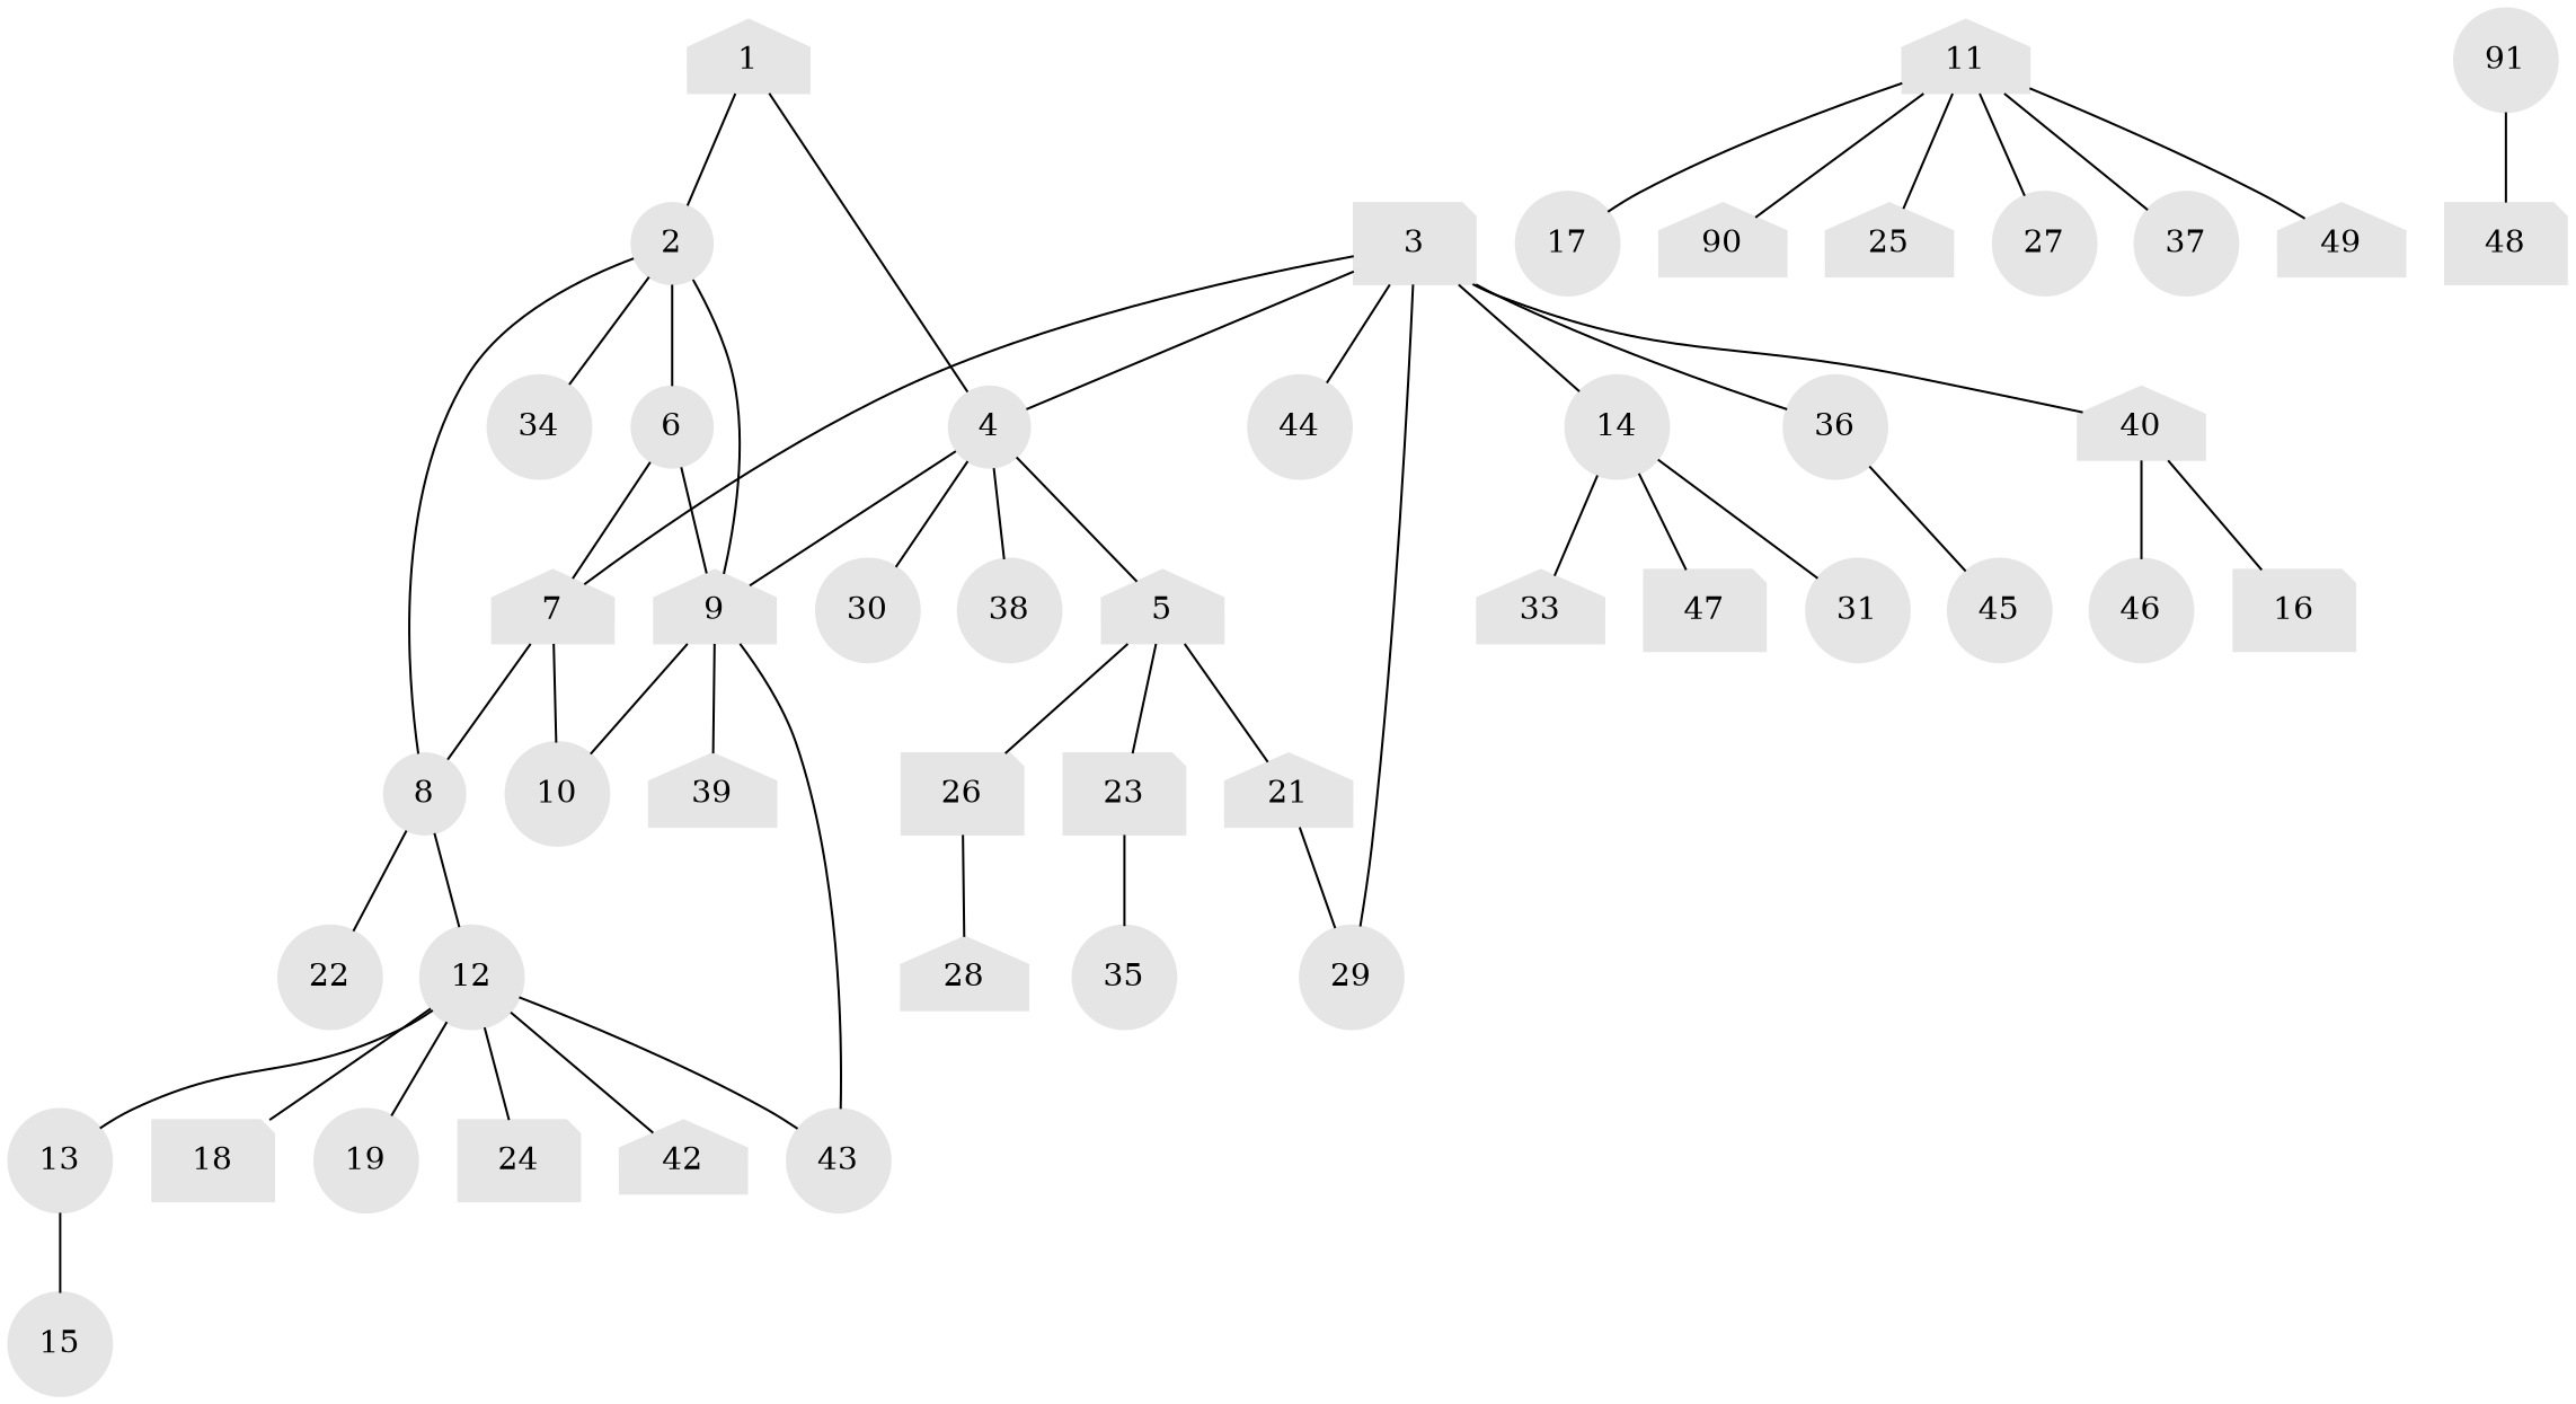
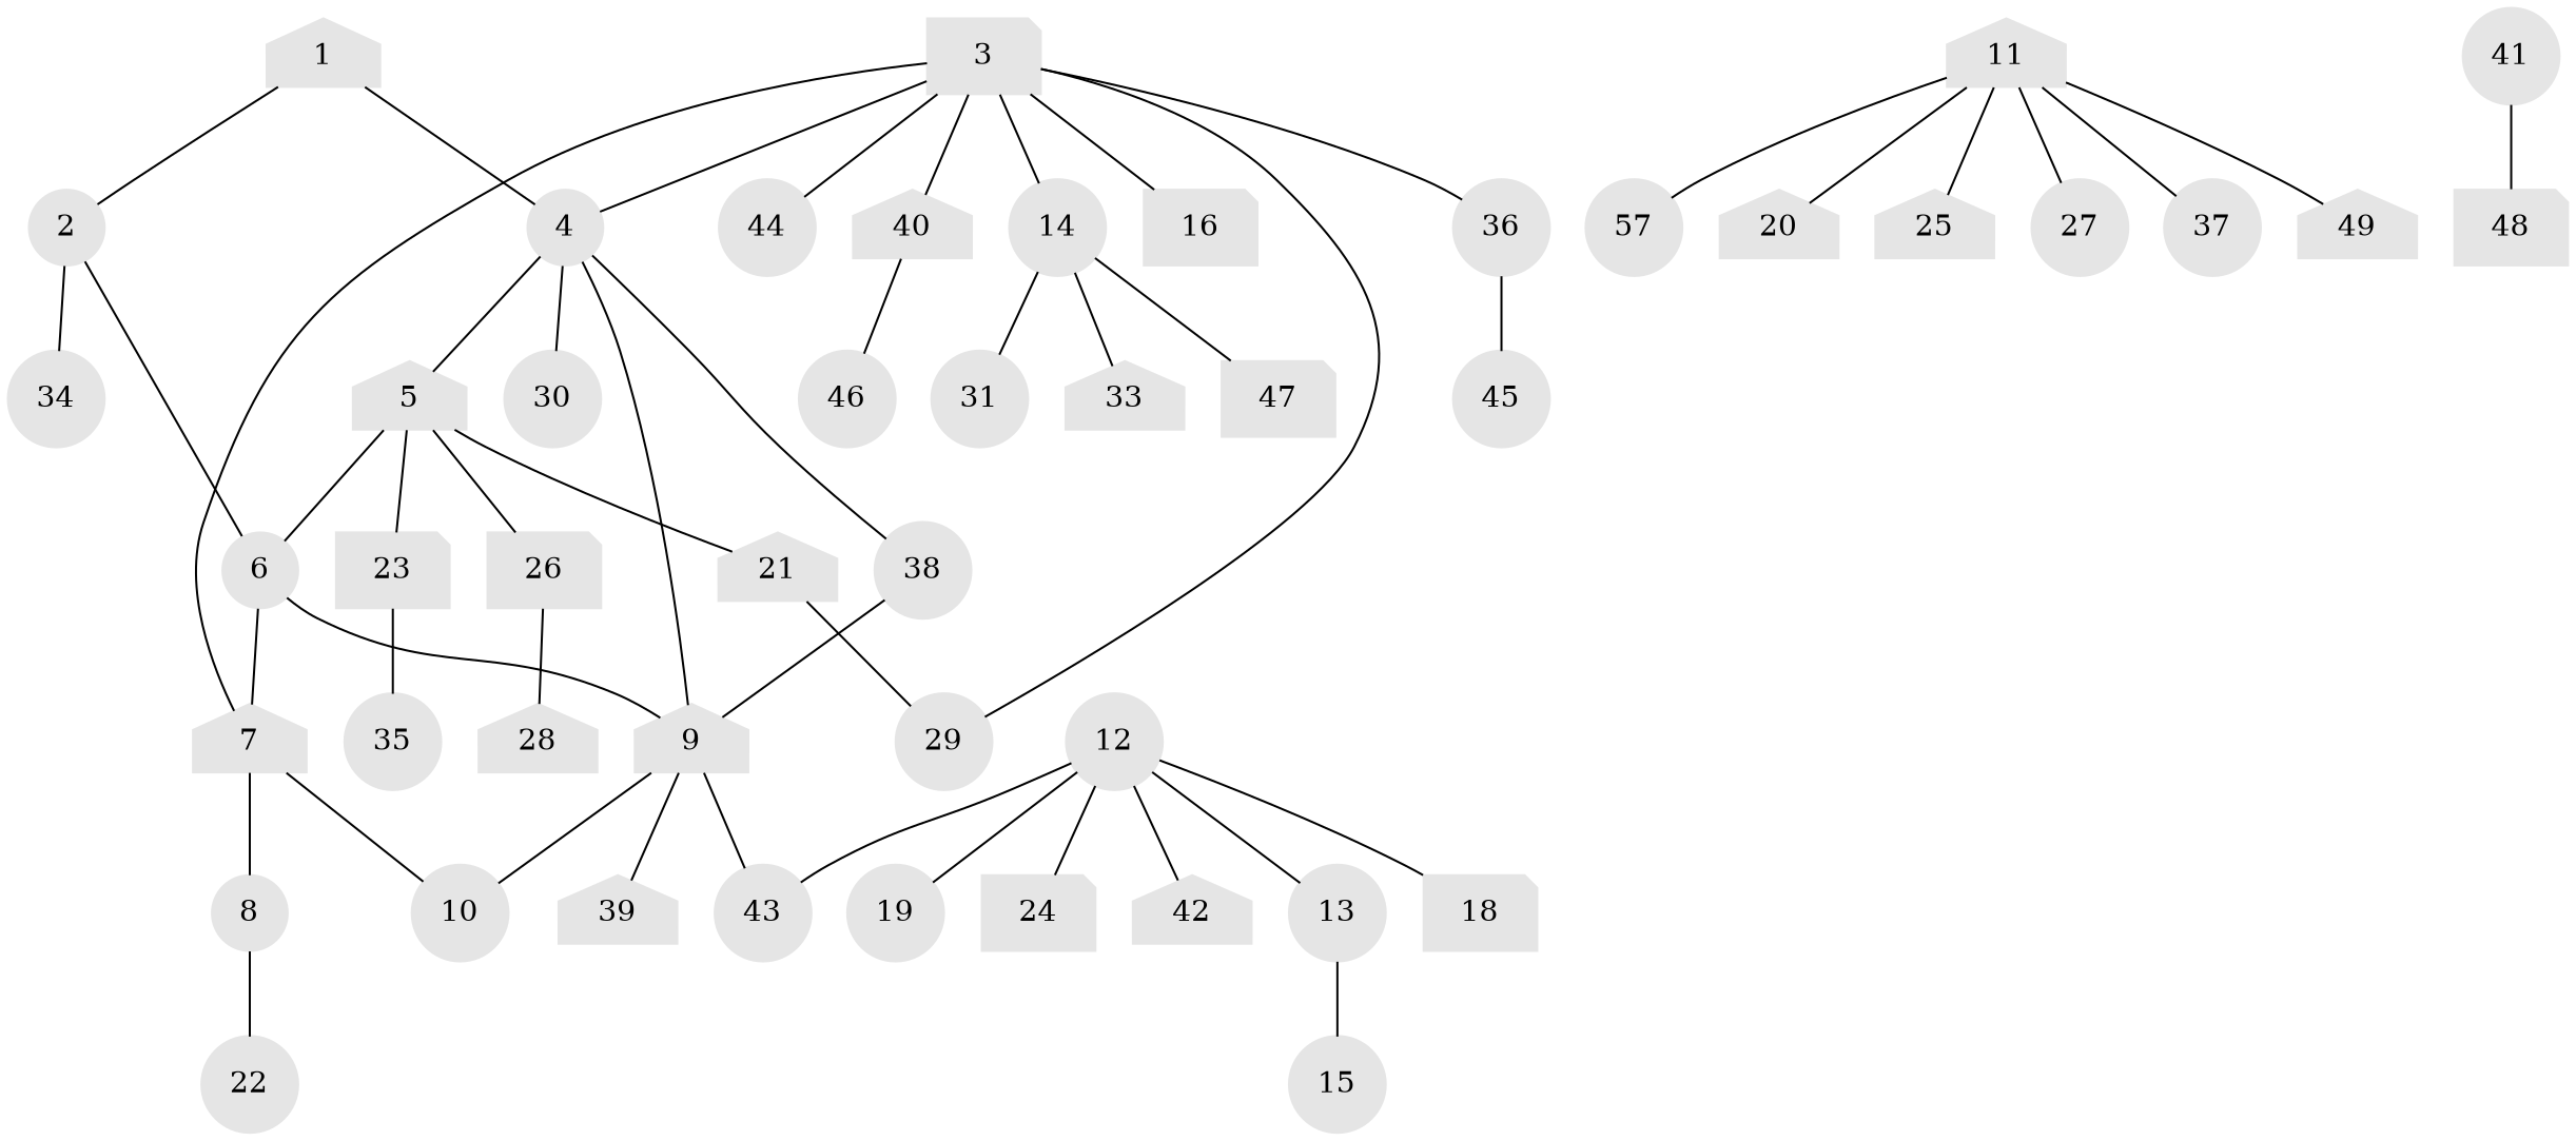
  graph {
    node [color=gray90 shape=circle style=filled]
    1 [shape=house]
    2
    4
    6
    8
    9 [shape=house]
    34
    5 [shape=house]
    30
    38
    7 [shape=house]
    12
    22
    10
    39 [shape=house]
    43
    3 [shape=note]
    14
    16 [shape=note]
    29
    36
    40 [shape=house]
    44
    31
    33 [shape=house]
    47 [shape=note]
    45
    46
    21 [shape=house]
    23 [shape=note]
    26 [shape=note]
    35
    28 [shape=house]
    13
    18 [shape=note]
    19
    24 [shape=note]
    42 [shape=house]
    11 [shape=house]
-   17
-   20 [shape=house label=90]
+   17 [label=57]
+   20 [shape=house]
    25 [shape=house]
    27
    37
    49 [shape=house]
    15
    48 [shape=note]
-   41 [label=91]
+   41
    1 -- 2
    1 -- 4
    2 -- 6
-   2 -- 8
-   2 -- 9
+   38 -- 9
    2 -- 34
    4 -- 9
    4 -- 5
    4 -- 30
    4 -- 38
    6 -- 9
    6 -- 7
-   8 -- 12
    8 -- 22
    9 -- 10
    9 -- 39
    9 -- 43
+   5 -- 6
    5 -- 21
    5 -- 23
    5 -- 26
    7 -- 8
    7 -- 10
    12 -- 43
    12 -- 13
    12 -- 18
    12 -- 19
    12 -- 24
    12 -- 42
    3 -- 4
    3 -- 7
    3 -- 14
-   40 -- 16
+   3 -- 16
    3 -- 29
    3 -- 36
    3 -- 40
    3 -- 44
    14 -- 31
    14 -- 33
    14 -- 47
    36 -- 45
    40 -- 46
    21 -- 29
    23 -- 35
    26 -- 28
    13 -- 15
    11 -- 17
    11 -- 20
    11 -- 25
    11 -- 27
    11 -- 37
    11 -- 49
    41 -- 48
  }
